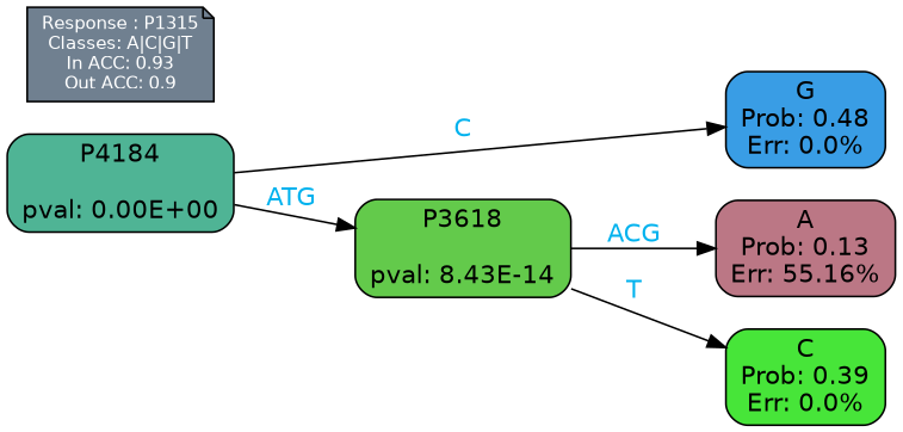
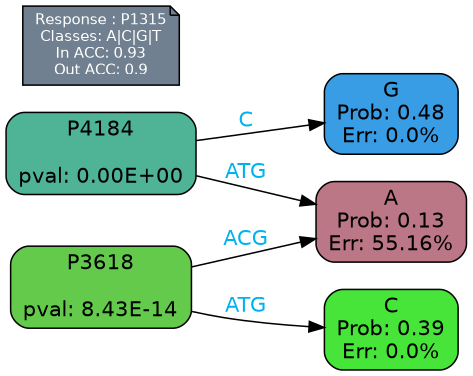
  digraph {
    rankdir=LR
    ranksep=equally
    splines=polylines
    node [color=black fontname=helvetica shape=box style="filled, rounded"]
    edge [fontcolor=deepskyblue2 fontname=helvetica]
    n1 [fillcolor="#bb7785" label="A\nProb: 0.13\nErr: 55.16%"]
    n2 [fillcolor="#47e539" label="C\nProb: 0.39\nErr: 0.0%"]
    n3 [fillcolor="#399de5" label="G\nProb: 0.48\nErr: 0.0%"]
    n4 [align=left fillcolor=slategray fontcolor=white fontsize=10 label="Response : P1315\nClasses: A|C|G|T\nIn ACC: 0.93\nOut ACC: 0.9\n" shape=note style=filled]
    n5 [fillcolor="#4fb495" label="P4184\n\npval: 0.00E+00"]
    n6 [fillcolor="#63ca4b" label="P3618\n\npval: 8.43E-14"]
    subgraph sub_1 {
      rank=same
      n1
      n2
      n3
    }
    subgraph sub_2 {
      rank=same
      n4
      n5
    }
    n5 -> n3 [label=C]
-   n5 -> n6 [label=ATG]
+   n5 -> n1 [label=ATG]
    n6 -> n1 [label=ACG]
-   n6 -> n2 [label=T]
+   n6 -> n2 [label=ATG]
  }
